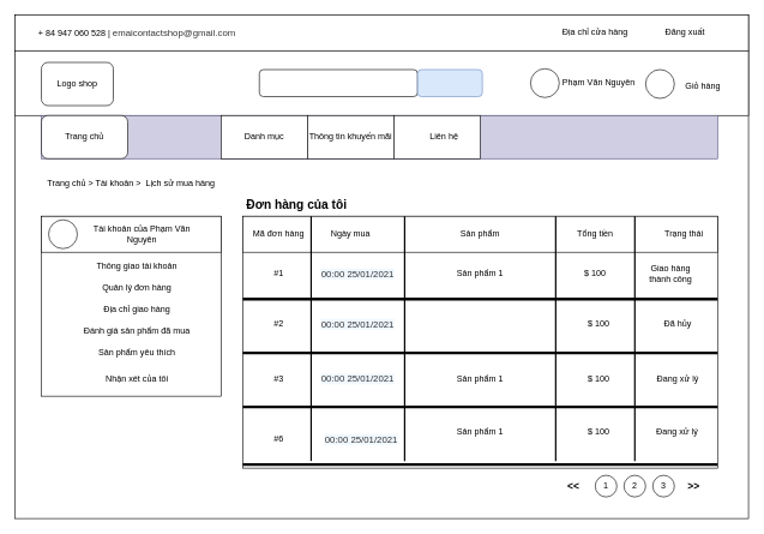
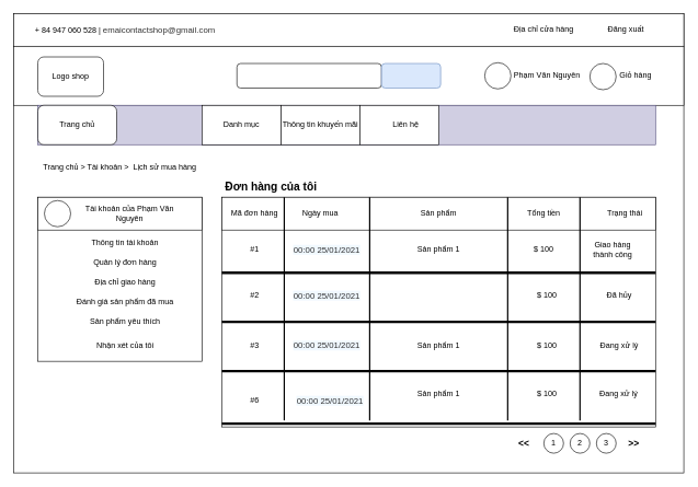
  <mxCell id="0" />
  <mxCell id="1" parent="0" />
  <mxCell id="2" value="" style="rounded=0;whiteSpace=wrap;html=1;" vertex="1" parent="1"><mxGeometry x="20" y="20" width="1020" height="700" as="geometry" /></mxCell>
  <mxCell id="3" value="" style="rounded=0;whiteSpace=wrap;html=1;" vertex="1" parent="1"><mxGeometry x="20" y="20" width="1020" height="50" as="geometry" /></mxCell>
  <mxCell id="4" value="+ 84 947 060 528 |&amp;nbsp;&lt;span style=&quot;color: rgb(51 , 51 , 51) ; font-size: 13px ; background-color: rgb(255 , 255 , 255) ; font-family: &amp;#34;poppins&amp;#34; , sans-serif ; text-align: left&quot;&gt;emaicontactshop@gmail.com&lt;/span&gt;" style="text;html=1;strokeColor=none;fillColor=none;align=center;verticalAlign=middle;whiteSpace=wrap;rounded=0;" vertex="1" parent="1"><mxGeometry x="20" y="30" width="340" height="30" as="geometry" /></mxCell>
  <mxCell id="5" value="Địa chỉ cửa hàng" style="text;html=1;align=center;verticalAlign=middle;whiteSpace=wrap;rounded=0;noLabel=0;shadow=0;glass=0;" vertex="1" parent="1"><mxGeometry x="767" y="32.5" width="120" height="25" as="geometry" /></mxCell>
  <mxCell id="6" value="Đăng xuất" style="text;html=1;strokeColor=none;fillColor=none;align=center;verticalAlign=middle;whiteSpace=wrap;rounded=0;" vertex="1" parent="1"><mxGeometry x="917" y="35" width="70" height="20" as="geometry" /></mxCell>
  <mxCell id="7" value="" style="rounded=0;whiteSpace=wrap;html=1;shadow=0;glass=0;" vertex="1" parent="1"><mxGeometry x="20" y="70" width="1020" height="90" as="geometry" /></mxCell>
  <mxCell id="8" value="" style="rounded=1;whiteSpace=wrap;html=1;shadow=0;glass=0;" vertex="1" parent="1"><mxGeometry x="57" y="86.25" width="100" height="60" as="geometry" /></mxCell>
  <mxCell id="9" value="" style="rounded=1;whiteSpace=wrap;html=1;shadow=0;glass=0;" vertex="1" parent="1"><mxGeometry x="360" y="96.25" width="220" height="37.5" as="geometry" /></mxCell>
  <mxCell id="10" value="" style="rounded=1;whiteSpace=wrap;html=1;shadow=0;glass=0;fillColor=#dae8fc;strokeColor=#6c8ebf;" vertex="1" parent="1"><mxGeometry x="580" y="96.25" width="90" height="37.5" as="geometry" /></mxCell>
  <mxCell id="11" value="" style="ellipse;whiteSpace=wrap;html=1;aspect=fixed;rounded=0;shadow=0;glass=0;" vertex="1" parent="1"><mxGeometry x="737" y="95" width="40" height="40" as="geometry" /></mxCell>
  <mxCell id="12" value="" style="ellipse;whiteSpace=wrap;html=1;aspect=fixed;rounded=0;shadow=0;glass=0;" vertex="1" parent="1"><mxGeometry x="897" y="96.25" width="40" height="40" as="geometry" /></mxCell>
  <mxCell id="13" value="Phạm Văn Nguyên" style="text;html=1;strokeColor=none;fillColor=none;align=center;verticalAlign=middle;whiteSpace=wrap;rounded=0;shadow=0;glass=0;" vertex="1" parent="1"><mxGeometry x="777" y="105" width="110" height="20" as="geometry" /></mxCell>
- <mxCell id="14" value="Giỏ hàng" style="text;html=1;strokeColor=none;fillColor=none;align=center;verticalAlign=middle;whiteSpace=wrap;rounded=0;shadow=0;glass=0;" vertex="1" parent="1"><mxGeometry x="947" y="110" width="60" height="20" as="geometry" /></mxCell>
+ <mxCell id="14" value="Giỏ hàng" style="text;html=1;strokeColor=none;fillColor=none;align=center;verticalAlign=middle;whiteSpace=wrap;rounded=0;shadow=0;glass=0;" vertex="1" parent="1"><mxGeometry x="937" y="105" width="60" height="20" as="geometry" /></mxCell>
  <mxCell id="15" value="Logo shop" style="text;html=1;strokeColor=none;fillColor=none;align=center;verticalAlign=middle;whiteSpace=wrap;rounded=0;shadow=0;glass=0;" vertex="1" parent="1"><mxGeometry x="77" y="106.25" width="60" height="20" as="geometry" /></mxCell>
  <mxCell id="16" value="" style="rounded=0;whiteSpace=wrap;html=1;shadow=0;glass=0;fillColor=#d0cee2;strokeColor=#56517e;" vertex="1" parent="1"><mxGeometry x="57" y="160" width="940" height="60" as="geometry" /></mxCell>
  <mxCell id="17" value="" style="rounded=1;whiteSpace=wrap;html=1;shadow=0;glass=0;" vertex="1" parent="1"><mxGeometry x="57" y="160" width="120" height="60" as="geometry" /></mxCell>
  <mxCell id="18" value="" style="rounded=0;whiteSpace=wrap;html=1;shadow=0;glass=0;" vertex="1" parent="1"><mxGeometry x="307" y="160" width="120" height="60" as="geometry" /></mxCell>
  <mxCell id="19" value="" style="rounded=0;whiteSpace=wrap;html=1;shadow=0;glass=0;" vertex="1" parent="1"><mxGeometry x="427" y="160" width="120" height="60" as="geometry" /></mxCell>
  <mxCell id="20" value="" style="rounded=0;whiteSpace=wrap;html=1;shadow=0;glass=0;" vertex="1" parent="1"><mxGeometry x="547" y="160" width="120" height="60" as="geometry" /></mxCell>
  <mxCell id="21" value="Trang chủ" style="text;html=1;strokeColor=none;fillColor=none;align=center;verticalAlign=middle;whiteSpace=wrap;rounded=0;shadow=0;glass=0;" vertex="1" parent="1"><mxGeometry x="67" y="180" width="100" height="20" as="geometry" /></mxCell>
  <mxCell id="22" value="Danh mục" style="text;html=1;strokeColor=none;fillColor=none;align=center;verticalAlign=middle;whiteSpace=wrap;rounded=0;shadow=0;glass=0;" vertex="1" parent="1"><mxGeometry x="322" y="180" width="90" height="20" as="geometry" /></mxCell>
  <mxCell id="23" value="Thông tin khuyến mãi" style="text;html=1;strokeColor=none;fillColor=none;align=center;verticalAlign=middle;whiteSpace=wrap;rounded=0;shadow=0;glass=0;" vertex="1" parent="1"><mxGeometry x="427" y="180" width="120" height="20" as="geometry" /></mxCell>
  <mxCell id="24" value="Liên hệ" style="text;html=1;strokeColor=none;fillColor=none;align=center;verticalAlign=middle;whiteSpace=wrap;rounded=0;shadow=0;glass=0;" vertex="1" parent="1"><mxGeometry x="572" y="180" width="90" height="20" as="geometry" /></mxCell>
  <mxCell id="25" value="Trang chủ &amp;gt; Tài khoản &amp;gt;&amp;nbsp; Lịch sử mua hàng&lt;span style=&quot;color: rgba(0 , 0 , 0 , 0) ; font-family: monospace ; font-size: 0px&quot;&gt;%3CmxGraphModel%3E%3Croot%3E%3CmxCell%20id%3D%220%22%2F%3E%3CmxCell%20id%3D%221%22%20parent%3D%220%22%2F%3E%3CmxCell%20id%3D%222%22%20value%3D%22Trang%20ch%E1%BB%A7%20%26amp%3Bgt%3B%20Gi%E1%BB%8F%20h%C3%A0ng%22%20style%3D%22text%3Bhtml%3D1%3BstrokeColor%3Dnone%3BfillColor%3Dnone%3Balign%3Dcenter%3BverticalAlign%3Dmiddle%3BwhiteSpace%3Dwrap%3Brounded%3D0%3B%22%20vertex%3D%221%22%20parent%3D%221%22%3E%3CmxGeometry%20x%3D%22-40%22%20y%3D%22-870%22%20width%3D%22130%22%20height%3D%2230%22%20as%3D%22geometry%22%2F%3E%3C%2FmxCell%3E%3C%2Froot%3E%3C%2FmxGraphModel%3E&lt;/span&gt;" style="text;html=1;strokeColor=none;fillColor=none;align=center;verticalAlign=middle;whiteSpace=wrap;rounded=0;" vertex="1" parent="1"><mxGeometry x="62" y="240" width="240" height="30" as="geometry" /></mxCell>
  <mxCell id="26" value="" style="rounded=0;whiteSpace=wrap;html=1;" vertex="1" parent="1"><mxGeometry x="57" y="300" width="250" height="250" as="geometry" /></mxCell>
  <mxCell id="27" value="" style="rounded=0;whiteSpace=wrap;html=1;" vertex="1" parent="1"><mxGeometry x="57" y="300" width="250" height="50" as="geometry" /></mxCell>
  <mxCell id="28" value="" style="ellipse;whiteSpace=wrap;html=1;aspect=fixed;" vertex="1" parent="1"><mxGeometry x="67" y="305" width="40" height="40" as="geometry" /></mxCell>
  <mxCell id="29" value="Tài khoản của Phạm Văn Nguyên" style="text;html=1;strokeColor=none;fillColor=none;align=center;verticalAlign=middle;whiteSpace=wrap;rounded=0;" vertex="1" parent="1"><mxGeometry x="107" y="315" width="180" height="20" as="geometry" /></mxCell>
- <mxCell id="30" value="Thông giao tài khoản" style="text;html=1;strokeColor=none;fillColor=none;align=center;verticalAlign=middle;whiteSpace=wrap;rounded=0;" vertex="1" parent="1"><mxGeometry x="85" y="360" width="210" height="20" as="geometry" /></mxCell>
+ <mxCell id="30" value="Thông tin tài khoản" style="text;html=1;strokeColor=none;fillColor=none;align=center;verticalAlign=middle;whiteSpace=wrap;rounded=0;" vertex="1" parent="1"><mxGeometry x="85" y="360" width="210" height="20" as="geometry" /></mxCell>
  <mxCell id="31" value="Quản lý đơn hàng" style="text;html=1;strokeColor=none;fillColor=none;align=center;verticalAlign=middle;whiteSpace=wrap;rounded=0;" vertex="1" parent="1"><mxGeometry x="85" y="390" width="210" height="20" as="geometry" /></mxCell>
  <mxCell id="32" value="Địa chỉ giao hàng" style="text;html=1;strokeColor=none;fillColor=none;align=center;verticalAlign=middle;whiteSpace=wrap;rounded=0;" vertex="1" parent="1"><mxGeometry x="85" y="420" width="210" height="20" as="geometry" /></mxCell>
  <mxCell id="33" value="Đánh giá sản phẩm đã mua" style="text;html=1;strokeColor=none;fillColor=none;align=center;verticalAlign=middle;whiteSpace=wrap;rounded=0;" vertex="1" parent="1"><mxGeometry x="85" y="450" width="210" height="20" as="geometry" /></mxCell>
  <mxCell id="34" value="Sản phẩm yêu thích" style="text;html=1;strokeColor=none;fillColor=none;align=center;verticalAlign=middle;whiteSpace=wrap;rounded=0;" vertex="1" parent="1"><mxGeometry x="85" y="480" width="210" height="20" as="geometry" /></mxCell>
  <mxCell id="35" value="Nhận xét của tôi" style="text;html=1;strokeColor=none;fillColor=none;align=center;verticalAlign=middle;whiteSpace=wrap;rounded=0;" vertex="1" parent="1"><mxGeometry x="85" y="516" width="210" height="20" as="geometry" /></mxCell>
  <mxCell id="36" value="" style="rounded=0;whiteSpace=wrap;html=1;" vertex="1" parent="1"><mxGeometry x="337" y="300" width="660" height="350" as="geometry" /></mxCell>
  <mxCell id="37" value="Đơn hàng của tôi" style="text;html=1;strokeColor=none;fillColor=none;align=center;verticalAlign=middle;whiteSpace=wrap;rounded=0;fontSize=17;fontStyle=1" vertex="1" parent="1"><mxGeometry x="337" y="270" width="150" height="30" as="geometry" /></mxCell>
  <mxCell id="38" value="" style="rounded=0;whiteSpace=wrap;html=1;fontSize=17;" vertex="1" parent="1"><mxGeometry x="337" y="300" width="660" height="50" as="geometry" /></mxCell>
  <mxCell id="39" value="Mã đơn hàng" style="text;html=1;strokeColor=none;fillColor=none;align=center;verticalAlign=middle;whiteSpace=wrap;rounded=0;fontSize=12;" vertex="1" parent="1"><mxGeometry x="347" y="315" width="80" height="20" as="geometry" /></mxCell>
  <mxCell id="40" value="Ngày mua" style="text;html=1;strokeColor=none;fillColor=none;align=center;verticalAlign=middle;whiteSpace=wrap;rounded=0;fontSize=12;" vertex="1" parent="1"><mxGeometry x="442" y="315" width="90" height="20" as="geometry" /></mxCell>
  <mxCell id="41" value="Sản phẩm" style="text;html=1;strokeColor=none;fillColor=none;align=center;verticalAlign=middle;whiteSpace=wrap;rounded=0;fontSize=12;" vertex="1" parent="1"><mxGeometry x="607" y="315" width="120" height="20" as="geometry" /></mxCell>
  <mxCell id="42" value="Tổng tiền" style="text;html=1;strokeColor=none;fillColor=none;align=center;verticalAlign=middle;whiteSpace=wrap;rounded=0;fontSize=12;" vertex="1" parent="1"><mxGeometry x="787" y="315" width="80" height="20" as="geometry" /></mxCell>
  <mxCell id="43" value="Trạng thái" style="text;html=1;strokeColor=none;fillColor=none;align=center;verticalAlign=middle;whiteSpace=wrap;rounded=0;fontSize=12;" vertex="1" parent="1"><mxGeometry x="914" y="315" width="73" height="20" as="geometry" /></mxCell>
  <mxCell id="44" value="" style="line;strokeWidth=2;direction=south;html=1;fontSize=12;" vertex="1" parent="1"><mxGeometry x="427" y="300" width="10" height="340" as="geometry" /></mxCell>
  <mxCell id="45" value="" style="line;strokeWidth=2;direction=south;html=1;fontSize=12;" vertex="1" parent="1"><mxGeometry x="557" y="300" width="10" height="340" as="geometry" /></mxCell>
  <mxCell id="46" value="" style="line;strokeWidth=2;direction=south;html=1;fontSize=12;" vertex="1" parent="1"><mxGeometry x="767" y="300" width="10" height="340" as="geometry" /></mxCell>
  <mxCell id="47" value="" style="line;strokeWidth=2;direction=south;html=1;fontSize=12;" vertex="1" parent="1"><mxGeometry x="877" y="300" width="10" height="340" as="geometry" /></mxCell>
  <mxCell id="48" value="" style="line;strokeWidth=4;html=1;perimeter=backbonePerimeter;points=[];outlineConnect=0;fontSize=12;" vertex="1" parent="1"><mxGeometry x="337" y="410" width="660" height="10" as="geometry" /></mxCell>
  <mxCell id="49" value="" style="line;strokeWidth=4;html=1;perimeter=backbonePerimeter;points=[];outlineConnect=0;fontSize=12;" vertex="1" parent="1"><mxGeometry x="337" y="485" width="660" height="10" as="geometry" /></mxCell>
  <mxCell id="50" value="" style="line;strokeWidth=4;html=1;perimeter=backbonePerimeter;points=[];outlineConnect=0;fontSize=12;" vertex="1" parent="1"><mxGeometry x="337" y="560" width="660" height="10" as="geometry" /></mxCell>
  <mxCell id="51" value="" style="line;strokeWidth=4;html=1;perimeter=backbonePerimeter;points=[];outlineConnect=0;fontSize=12;" vertex="1" parent="1"><mxGeometry x="337" y="640" width="660" height="10" as="geometry" /></mxCell>
  <mxCell id="52" value="" style="ellipse;whiteSpace=wrap;html=1;aspect=fixed;fontSize=12;" vertex="1" parent="1"><mxGeometry x="827" y="660" width="30" height="30" as="geometry" /></mxCell>
  <mxCell id="53" value="" style="ellipse;whiteSpace=wrap;html=1;aspect=fixed;fontSize=12;" vertex="1" parent="1"><mxGeometry x="867" y="660" width="30" height="30" as="geometry" /></mxCell>
  <mxCell id="54" value="" style="ellipse;whiteSpace=wrap;html=1;aspect=fixed;fontSize=12;" vertex="1" parent="1"><mxGeometry x="907" y="660" width="30" height="30" as="geometry" /></mxCell>
  <mxCell id="55" value="&lt;b&gt;&lt;font style=&quot;font-size: 14px&quot;&gt;&amp;lt;&amp;lt;&lt;/font&gt;&lt;/b&gt;" style="text;html=1;strokeColor=none;fillColor=none;align=center;verticalAlign=middle;whiteSpace=wrap;rounded=0;fontSize=12;" vertex="1" parent="1"><mxGeometry x="777" y="665" width="40" height="20" as="geometry" /></mxCell>
  <mxCell id="56" value="&lt;b&gt;&lt;font style=&quot;font-size: 14px&quot;&gt;&amp;gt;&amp;gt;&lt;/font&gt;&lt;/b&gt;" style="text;html=1;strokeColor=none;fillColor=none;align=center;verticalAlign=middle;whiteSpace=wrap;rounded=0;fontSize=12;" vertex="1" parent="1"><mxGeometry x="944" y="665" width="40" height="20" as="geometry" /></mxCell>
  <mxCell id="57" value="1" style="text;html=1;strokeColor=none;fillColor=none;align=center;verticalAlign=middle;whiteSpace=wrap;rounded=0;fontSize=12;" vertex="1" parent="1"><mxGeometry x="827" y="665" width="30" height="20" as="geometry" /></mxCell>
  <mxCell id="58" value="2" style="text;html=1;strokeColor=none;fillColor=none;align=center;verticalAlign=middle;whiteSpace=wrap;rounded=0;fontSize=12;" vertex="1" parent="1"><mxGeometry x="867" y="665" width="30" height="20" as="geometry" /></mxCell>
  <mxCell id="59" value="3" style="text;html=1;strokeColor=none;fillColor=none;align=center;verticalAlign=middle;whiteSpace=wrap;rounded=0;fontSize=12;" vertex="1" parent="1"><mxGeometry x="907" y="665" width="30" height="20" as="geometry" /></mxCell>
  <mxCell id="60" value="#1" style="text;html=1;strokeColor=none;fillColor=none;align=center;verticalAlign=middle;whiteSpace=wrap;rounded=0;fontSize=12;" vertex="1" parent="1"><mxGeometry x="367" y="370" width="40" height="20" as="geometry" /></mxCell>
  <mxCell id="61" value="#2" style="text;html=1;strokeColor=none;fillColor=none;align=center;verticalAlign=middle;whiteSpace=wrap;rounded=0;fontSize=12;" vertex="1" parent="1"><mxGeometry x="367" y="440" width="40" height="20" as="geometry" /></mxCell>
  <mxCell id="62" value="#3" style="text;html=1;strokeColor=none;fillColor=none;align=center;verticalAlign=middle;whiteSpace=wrap;rounded=0;fontSize=12;" vertex="1" parent="1"><mxGeometry x="367" y="516" width="40" height="20" as="geometry" /></mxCell>
  <mxCell id="63" value="#6" style="text;html=1;strokeColor=none;fillColor=none;align=center;verticalAlign=middle;whiteSpace=wrap;rounded=0;fontSize=12;" vertex="1" parent="1"><mxGeometry x="367" y="600" width="40" height="20" as="geometry" /></mxCell>
  <mxCell id="64" value="&lt;span style=&quot;color: rgb(51 , 51 , 51) ; font-family: &amp;#34;poppins&amp;#34; , sans-serif ; font-size: 13px ; text-align: left ; background-color: rgb(240 , 248 , 255)&quot;&gt;00:00 25/01/2021&lt;/span&gt;" style="text;html=1;strokeColor=none;fillColor=none;align=center;verticalAlign=middle;whiteSpace=wrap;rounded=0;fontSize=12;" vertex="1" parent="1"><mxGeometry x="442" y="370" width="110" height="20" as="geometry" /></mxCell>
  <mxCell id="65" value="&lt;span style=&quot;color: rgb(51 , 51 , 51) ; font-family: &amp;#34;poppins&amp;#34; , sans-serif ; font-size: 13px ; text-align: left ; background-color: rgb(240 , 248 , 255)&quot;&gt;00:00 25/01/2021&lt;/span&gt;" style="text;html=1;strokeColor=none;fillColor=none;align=center;verticalAlign=middle;whiteSpace=wrap;rounded=0;fontSize=12;" vertex="1" parent="1"><mxGeometry x="442" y="440" width="110" height="20" as="geometry" /></mxCell>
  <mxCell id="66" value="&lt;span style=&quot;color: rgb(51 , 51 , 51) ; font-family: &amp;#34;poppins&amp;#34; , sans-serif ; font-size: 13px ; text-align: left ; background-color: rgb(240 , 248 , 255)&quot;&gt;00:00 25/01/2021&lt;/span&gt;" style="text;html=1;strokeColor=none;fillColor=none;align=center;verticalAlign=middle;whiteSpace=wrap;rounded=0;fontSize=12;" vertex="1" parent="1"><mxGeometry x="442" y="516" width="110" height="20" as="geometry" /></mxCell>
  <mxCell id="67" value="&lt;span style=&quot;color: rgb(51 , 51 , 51) ; font-family: &amp;#34;poppins&amp;#34; , sans-serif ; font-size: 13px ; text-align: left ; background-color: rgb(240 , 248 , 255)&quot;&gt;00:00 25/01/2021&lt;/span&gt;" style="text;html=1;strokeColor=none;fillColor=none;align=center;verticalAlign=middle;whiteSpace=wrap;rounded=0;fontSize=12;" vertex="1" parent="1"><mxGeometry x="447" y="600" width="110" height="20" as="geometry" /></mxCell>
  <mxCell id="68" value="Sản phẩm 1" style="text;html=1;strokeColor=none;fillColor=none;align=center;verticalAlign=middle;whiteSpace=wrap;rounded=0;fontSize=12;" vertex="1" parent="1"><mxGeometry x="587" y="370" width="160" height="20" as="geometry" /></mxCell>
  <mxCell id="69" value="Sản phẩm 1" style="text;html=1;strokeColor=none;fillColor=none;align=center;verticalAlign=middle;whiteSpace=wrap;rounded=0;fontSize=12;" vertex="1" parent="1"><mxGeometry x="587" y="516" width="160" height="20" as="geometry" /></mxCell>
  <mxCell id="70" value="Sản phẩm 1" style="text;html=1;strokeColor=none;fillColor=none;align=center;verticalAlign=middle;whiteSpace=wrap;rounded=0;fontSize=12;" vertex="1" parent="1"><mxGeometry x="587" y="590" width="160" height="20" as="geometry" /></mxCell>
  <mxCell id="71" value="$ 100" style="text;html=1;strokeColor=none;fillColor=none;align=center;verticalAlign=middle;whiteSpace=wrap;rounded=0;fontSize=12;" vertex="1" parent="1"><mxGeometry x="807" y="370" width="40" height="20" as="geometry" /></mxCell>
  <mxCell id="72" value="$ 100" style="text;html=1;strokeColor=none;fillColor=none;align=center;verticalAlign=middle;whiteSpace=wrap;rounded=0;fontSize=12;" vertex="1" parent="1"><mxGeometry x="812" y="440" width="40" height="20" as="geometry" /></mxCell>
  <mxCell id="73" value="$ 100" style="text;html=1;strokeColor=none;fillColor=none;align=center;verticalAlign=middle;whiteSpace=wrap;rounded=0;fontSize=12;" vertex="1" parent="1"><mxGeometry x="812" y="516" width="40" height="20" as="geometry" /></mxCell>
  <mxCell id="74" value="$ 100" style="text;html=1;strokeColor=none;fillColor=none;align=center;verticalAlign=middle;whiteSpace=wrap;rounded=0;fontSize=12;" vertex="1" parent="1"><mxGeometry x="812" y="590" width="40" height="20" as="geometry" /></mxCell>
  <mxCell id="75" value="Giao hàng thành công" style="text;html=1;strokeColor=none;fillColor=none;align=center;verticalAlign=middle;whiteSpace=wrap;rounded=0;fontSize=12;" vertex="1" parent="1"><mxGeometry x="887" y="370" width="90" height="20" as="geometry" /></mxCell>
  <mxCell id="76" value="Đã hủy" style="text;html=1;strokeColor=none;fillColor=none;align=center;verticalAlign=middle;whiteSpace=wrap;rounded=0;fontSize=12;" vertex="1" parent="1"><mxGeometry x="897" y="440" width="90" height="20" as="geometry" /></mxCell>
  <mxCell id="77" value="Đang xử lý" style="text;html=1;strokeColor=none;fillColor=none;align=center;verticalAlign=middle;whiteSpace=wrap;rounded=0;fontSize=12;" vertex="1" parent="1"><mxGeometry x="897" y="516" width="90" height="20" as="geometry" /></mxCell>
  <mxCell id="78" value="Đang xử lý" style="text;html=1;strokeColor=none;fillColor=none;align=center;verticalAlign=middle;whiteSpace=wrap;rounded=0;fontSize=12;" vertex="1" parent="1"><mxGeometry x="895.5" y="590" width="90" height="20" as="geometry" /></mxCell>
